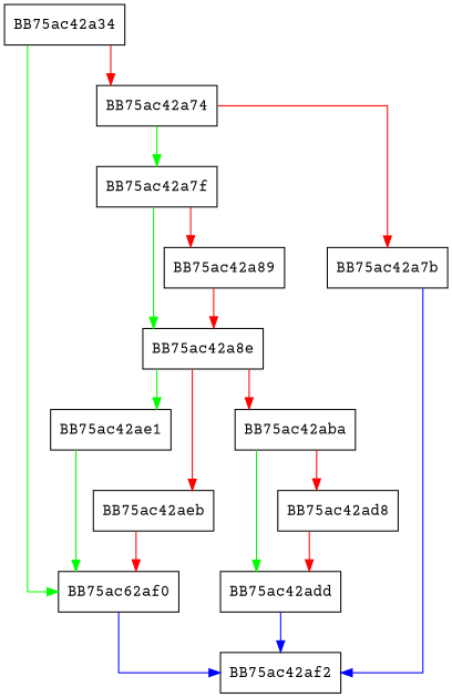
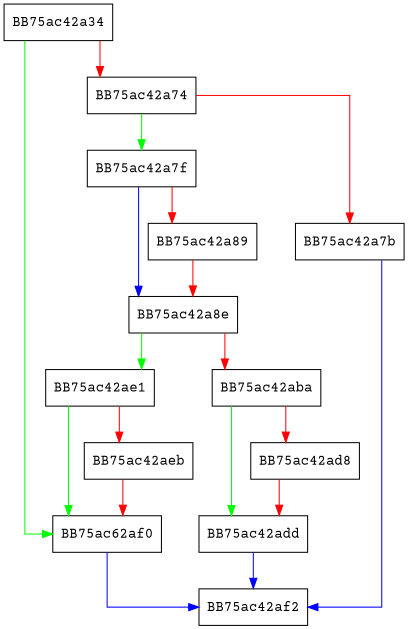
  digraph {
    fontname="Courier Prime"
    splines=ortho
    node [fontname="Courier Prime" shape=box]
    edge [color=red fontname="Courier Prime"]
    n1 [label=BB75ac62af0]
    BB75ac42a34
    BB75ac42a74
    BB75ac42af2
    BB75ac42a7f
    BB75ac42a7b
    BB75ac42a8e
    BB75ac42a89
    BB75ac42ae1
    BB75ac42aba
    BB75ac42aeb
    BB75ac42add
    BB75ac42ad8
    n1 -> BB75ac42af2 [color=blue]
    BB75ac42a34 -> n1 [color=green]
    BB75ac42a34 -> BB75ac42a74
    BB75ac42a74 -> BB75ac42a7f [color=green]
    BB75ac42a74 -> BB75ac42a7b
-   BB75ac42a7f -> BB75ac42a8e [color=green]
+   BB75ac42a7f -> BB75ac42a8e [color=blue]
    BB75ac42a7f -> BB75ac42a89
    BB75ac42a7b -> BB75ac42af2 [color=blue]
    BB75ac42a8e -> BB75ac42ae1 [color=green]
    BB75ac42a8e -> BB75ac42aba
    BB75ac42a89 -> BB75ac42a8e
    BB75ac42ae1 -> n1 [color=green]
-   BB75ac42a8e -> BB75ac42aeb
+   BB75ac42ae1 -> BB75ac42aeb
    BB75ac42aba -> BB75ac42add [color=green]
    BB75ac42aba -> BB75ac42ad8
    BB75ac42aeb -> n1
    BB75ac42add -> BB75ac42af2 [color=blue]
    BB75ac42ad8 -> BB75ac42add
  }
